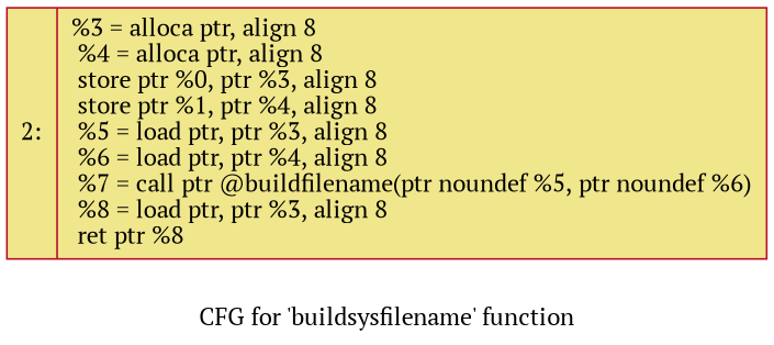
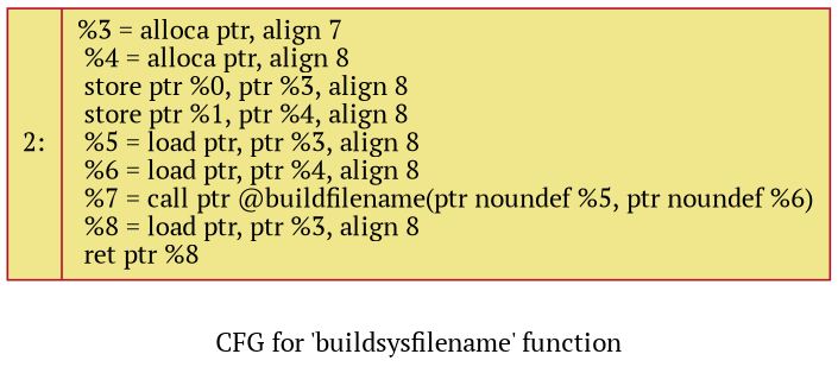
  digraph {
    label="CFG for 'buildsysfilename' function"
    rankdir=LR
    fontname="PT Serif"
-   n1 [color="#b70d28ff" fillcolor=khaki fontname="PT Serif" label="{2:\l|  %3 = alloca ptr, align 8\l  %4 = alloca ptr, align 8\l  store ptr %0, ptr %3, align 8\l  store ptr %1, ptr %4, align 8\l  %5 = load ptr, ptr %3, align 8\l  %6 = load ptr, ptr %4, align 8\l  %7 = call ptr @buildfilename(ptr noundef %5, ptr noundef %6)\l  %8 = load ptr, ptr %3, align 8\l  ret ptr %8\l}" shape=record style=filled]
+   n1 [color="#b70d28ff" fillcolor=khaki fontname="PT Serif" label="{2:\l|  %3 = alloca ptr, align 7\l  %4 = alloca ptr, align 8\l  store ptr %0, ptr %3, align 8\l  store ptr %1, ptr %4, align 8\l  %5 = load ptr, ptr %3, align 8\l  %6 = load ptr, ptr %4, align 8\l  %7 = call ptr @buildfilename(ptr noundef %5, ptr noundef %6)\l  %8 = load ptr, ptr %3, align 8\l  ret ptr %8\l}" shape=record style=filled]
  }
